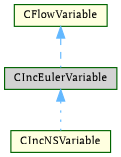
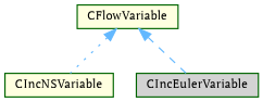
  digraph {
    fontname="PT Serif"
    node [color=darkgreen fillcolor=lightyellow fontname="PT Serif" fontsize=10 shape=box style=filled]
    edge [color=steelblue1 dir=back fontname="PT Serif" fontsize=10 labelfontname=Helvetica labelfontsize=10]
    n1 [fontcolor=black height=0.2 label=CIncNSVariable width=0.4]
    n2 [fillcolor=lightgrey height=0.2 label=CIncEulerVariable width=0.4]
    n3 [height=0.2 label=CFlowVariable width=0.4]
-   n2 -> n1 [style=dotted]
+   n3 -> n1 [style=dotted]
    n3 -> n2 [style=dashed]
  }
